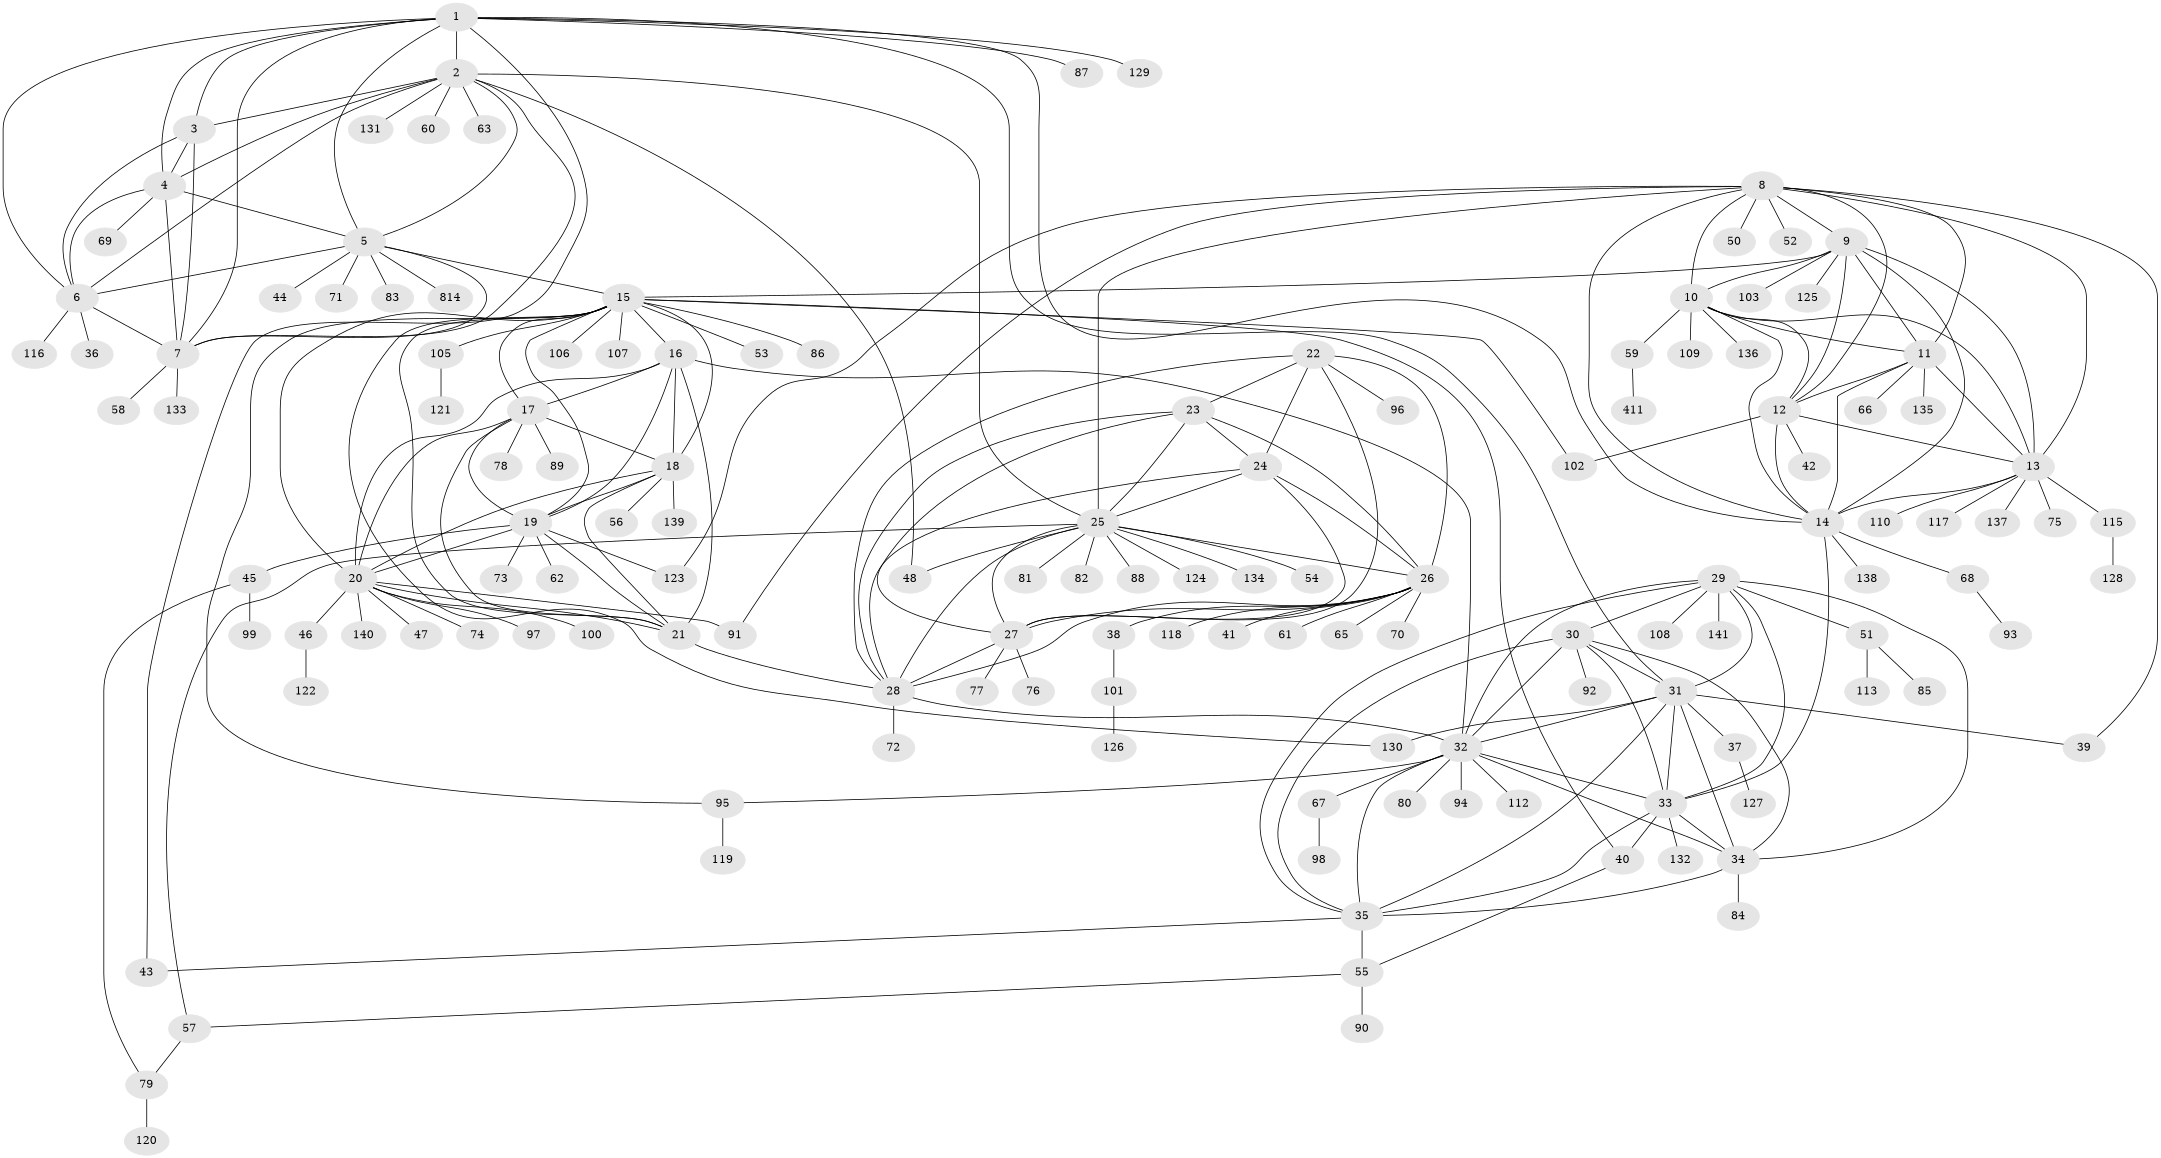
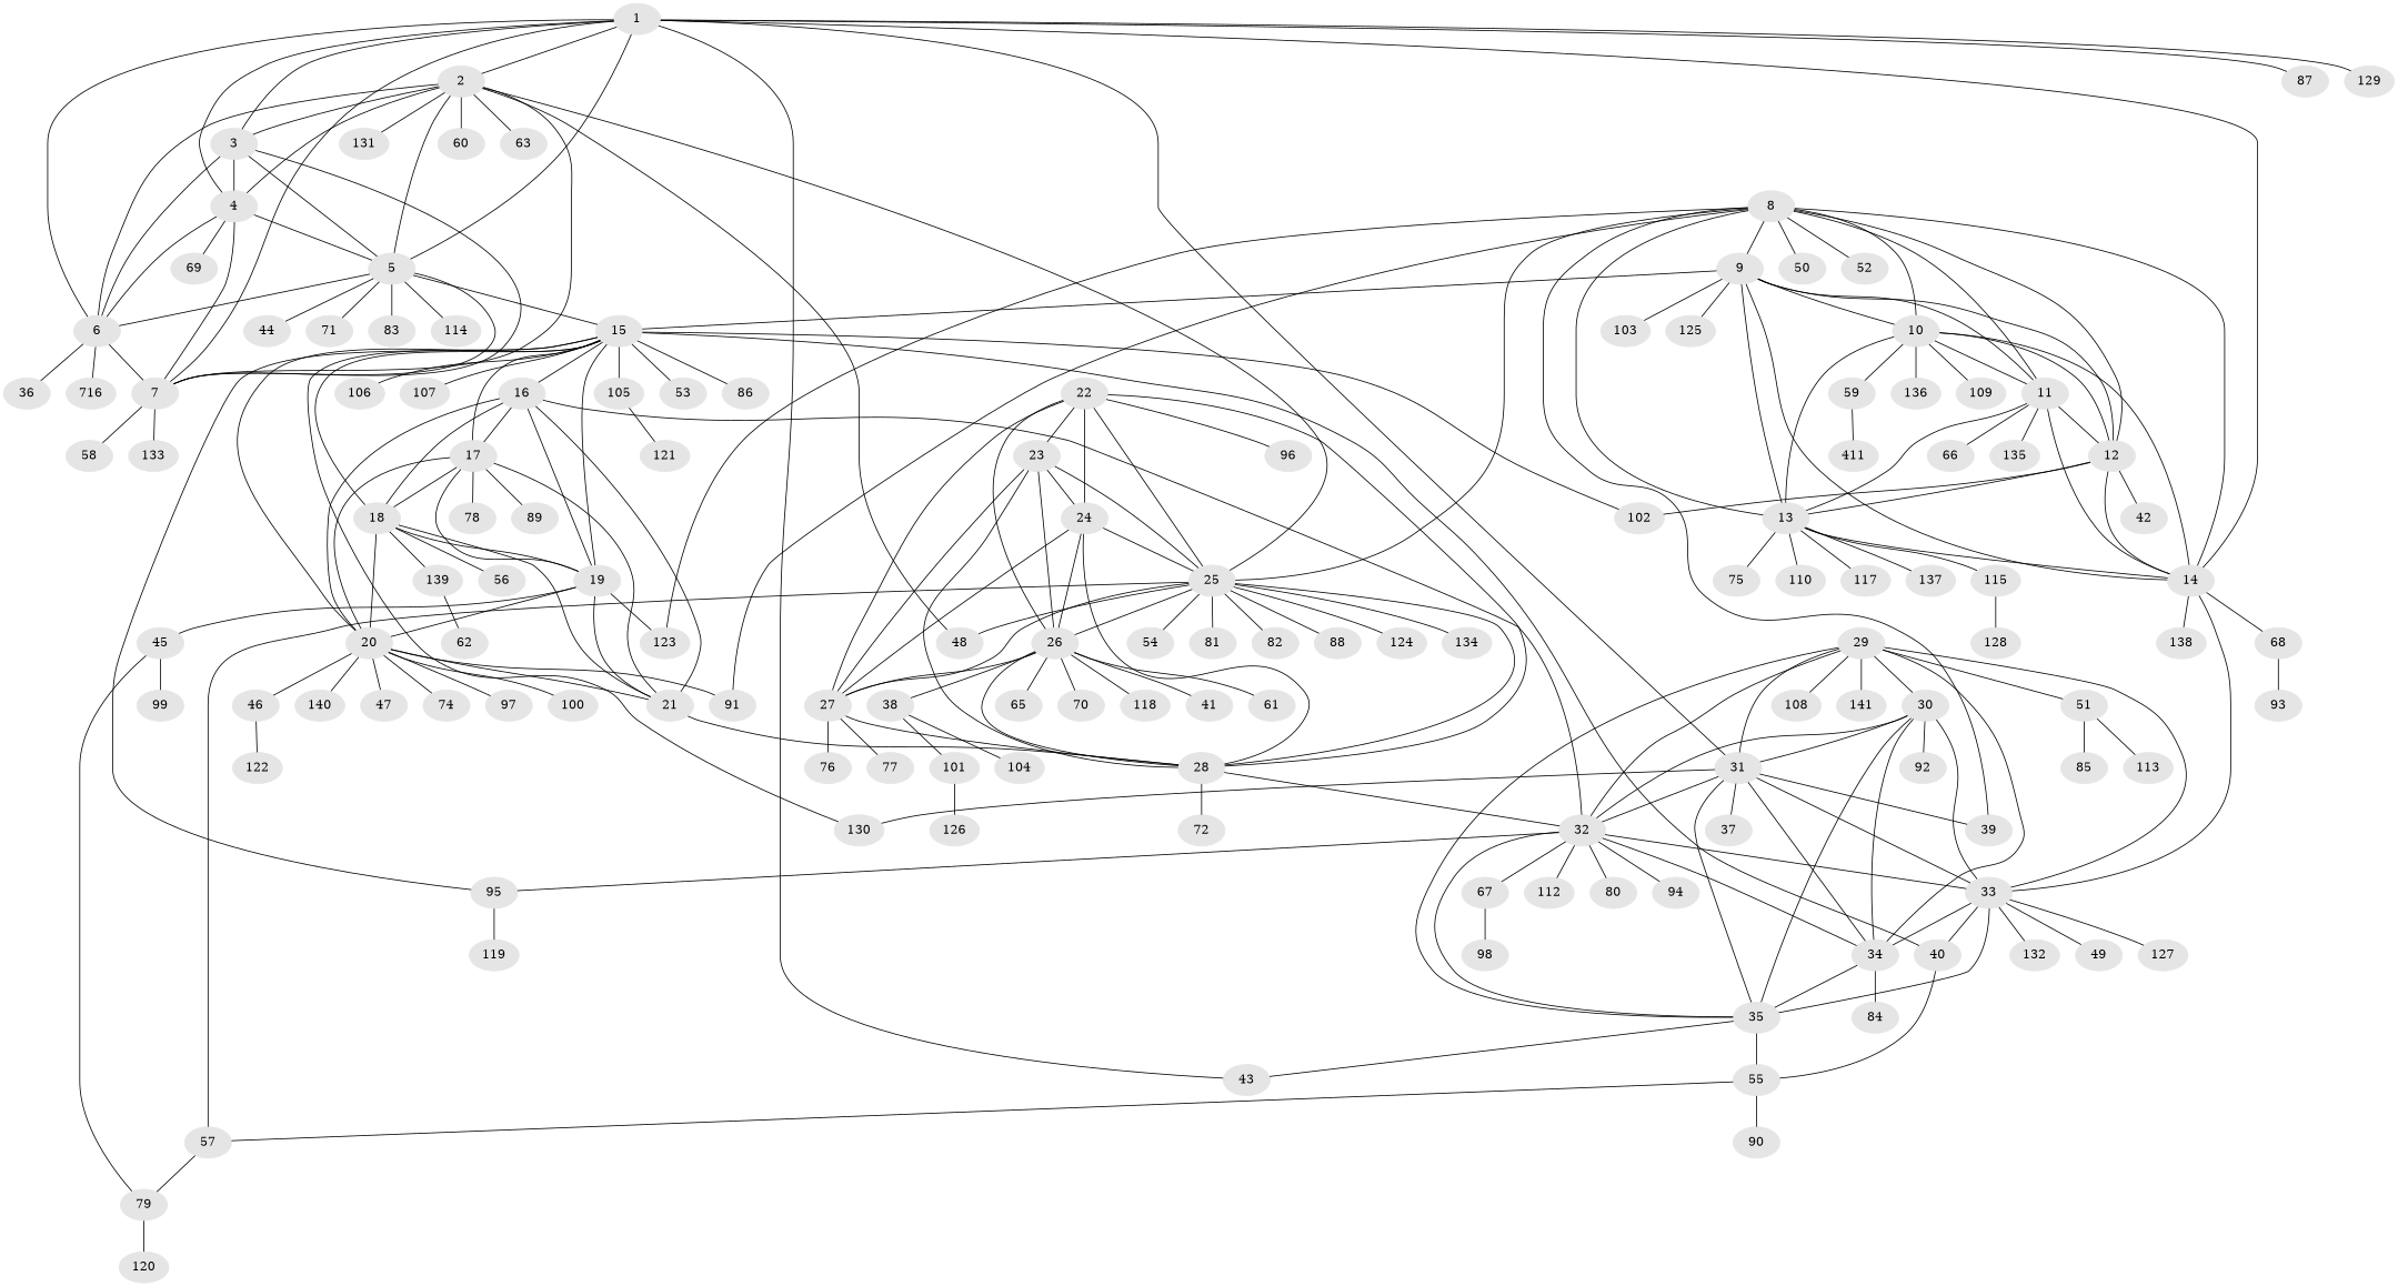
  graph {
    node [color=gray90 style=filled]
    1
    2
    3
    4
    5
    6
    7
    14
    31
    43
    87
    129
    25
    48
    60
    63
    131
    69
    15
    44
    71
    83
-   114 [label=814]
+   114
    36
-   116
+   116 [label=716]
    58
    133
    33
    68
    138
    39
    130
    32
    34
    35
    37
    28
    26
    27
    54
    57
    81
    82
    88
    124
    134
    102
    16
    17
    18
    19
    20
    21
    40
    53
    86
    95
    105
    106
    107
    8
    9
    10
    11
    12
    13
    50
    52
    91
    123
    103
    125
    59
    109
    136
    66
    135
    42
    75
    110
    115
    117
    137
    n84 [label=411]
    128
+   49
    127
    132
    93
    78
    89
    56
    139
    45
    62
-   73
    46
    47
    74
    97
    100
    140
    55
    119
    121
    67
    80
    94
    112
    79
    99
    122
    72
    22
    23
    24
    96
    38
    41
    61
    65
    70
    118
    76
    77
    101
+   104
    29
    30
    51
    108
    141
    92
    84
    85
    113
    98
    90
    126
    120
    1 -- 2
    1 -- 3
    1 -- 4
    1 -- 5
    1 -- 6
    1 -- 7
    1 -- 14
    1 -- 31
    1 -- 43
    1 -- 87
    1 -- 129
    2 -- 3
    2 -- 4
    2 -- 5
    2 -- 6
    2 -- 7
    2 -- 25
    2 -- 48
    2 -- 60
    2 -- 63
    2 -- 131
    3 -- 4
+   3 -- 5
    3 -- 6
    3 -- 7
    4 -- 5
    4 -- 6
    4 -- 7
    4 -- 69
    5 -- 6
    5 -- 7
    5 -- 15
    5 -- 44
    5 -- 71
    5 -- 83
    5 -- 114
    6 -- 7
    6 -- 36
    6 -- 116
    7 -- 58
    7 -- 133
    14 -- 33
    14 -- 68
    14 -- 138
    31 -- 33
    31 -- 39
    31 -- 130
    31 -- 32
    31 -- 34
    31 -- 35
    31 -- 37
    25 -- 48
    25 -- 28
    25 -- 26
    25 -- 27
    25 -- 54
    25 -- 57
    25 -- 81
    25 -- 82
    25 -- 88
    25 -- 124
    25 -- 134
    15 -- 130
    15 -- 102
    15 -- 16
    15 -- 17
    15 -- 18
    15 -- 19
    15 -- 20
-   15 -- 21
    15 -- 40
    15 -- 53
    15 -- 86
    15 -- 95
    15 -- 105
    15 -- 106
    15 -- 107
    33 -- 34
    33 -- 35
    33 -- 40
-   37 -- 127
+   33 -- 49
+   33 -- 127
    33 -- 132
    68 -- 93
    32 -- 33
    32 -- 34
    32 -- 35
    32 -- 95
    32 -- 67
    32 -- 80
    32 -- 94
    32 -- 112
    34 -- 35
    34 -- 84
    35 -- 43
    35 -- 55
    28 -- 32
    28 -- 72
    26 -- 28
    26 -- 27
    26 -- 38
    26 -- 41
    26 -- 61
    26 -- 65
    26 -- 70
    26 -- 118
    27 -- 28
    27 -- 76
    27 -- 77
    57 -- 79
    16 -- 32
    16 -- 17
    16 -- 18
    16 -- 19
    16 -- 20
    16 -- 21
    17 -- 18
    17 -- 19
    17 -- 20
    17 -- 21
    17 -- 78
    17 -- 89
    18 -- 19
    18 -- 20
    18 -- 21
    18 -- 56
    18 -- 139
    19 -- 20
    19 -- 21
    19 -- 123
    19 -- 45
-   19 -- 62
-   19 -- 73
+   139 -- 62
    20 -- 21
    20 -- 91
    20 -- 46
    20 -- 47
    20 -- 74
    20 -- 97
    20 -- 100
    20 -- 140
    21 -- 28
    40 -- 55
    95 -- 119
    105 -- 121
    8 -- 14
    8 -- 25
    8 -- 39
    8 -- 9
    8 -- 10
    8 -- 11
    8 -- 12
    8 -- 13
    8 -- 50
    8 -- 52
    8 -- 91
    8 -- 123
    9 -- 14
    9 -- 15
    9 -- 10
    9 -- 11
    9 -- 12
    9 -- 13
    9 -- 103
    9 -- 125
    10 -- 14
    10 -- 11
    10 -- 12
    10 -- 13
    10 -- 59
    10 -- 109
    10 -- 136
    11 -- 14
    11 -- 12
    11 -- 13
    11 -- 66
    11 -- 135
    12 -- 14
    12 -- 102
    12 -- 13
    12 -- 42
    13 -- 14
    13 -- 75
    13 -- 110
    13 -- 115
    13 -- 117
    13 -- 137
    59 -- n84
    115 -- 128
    45 -- 79
    45 -- 99
    46 -- 122
    55 -- 57
    55 -- 90
    67 -- 98
    79 -- 120
+   22 -- 25
    22 -- 28
    22 -- 26
    22 -- 27
    22 -- 23
    22 -- 24
    22 -- 96
    23 -- 25
    23 -- 28
    23 -- 26
    23 -- 27
    23 -- 24
    24 -- 25
    24 -- 28
    24 -- 26
    24 -- 27
    38 -- 101
+   38 -- 104
    101 -- 126
    29 -- 31
    29 -- 33
    29 -- 32
    29 -- 34
    29 -- 35
    29 -- 30
    29 -- 51
    29 -- 108
    29 -- 141
    30 -- 31
    30 -- 33
    30 -- 32
    30 -- 34
    30 -- 35
    30 -- 92
    51 -- 85
    51 -- 113
  }
